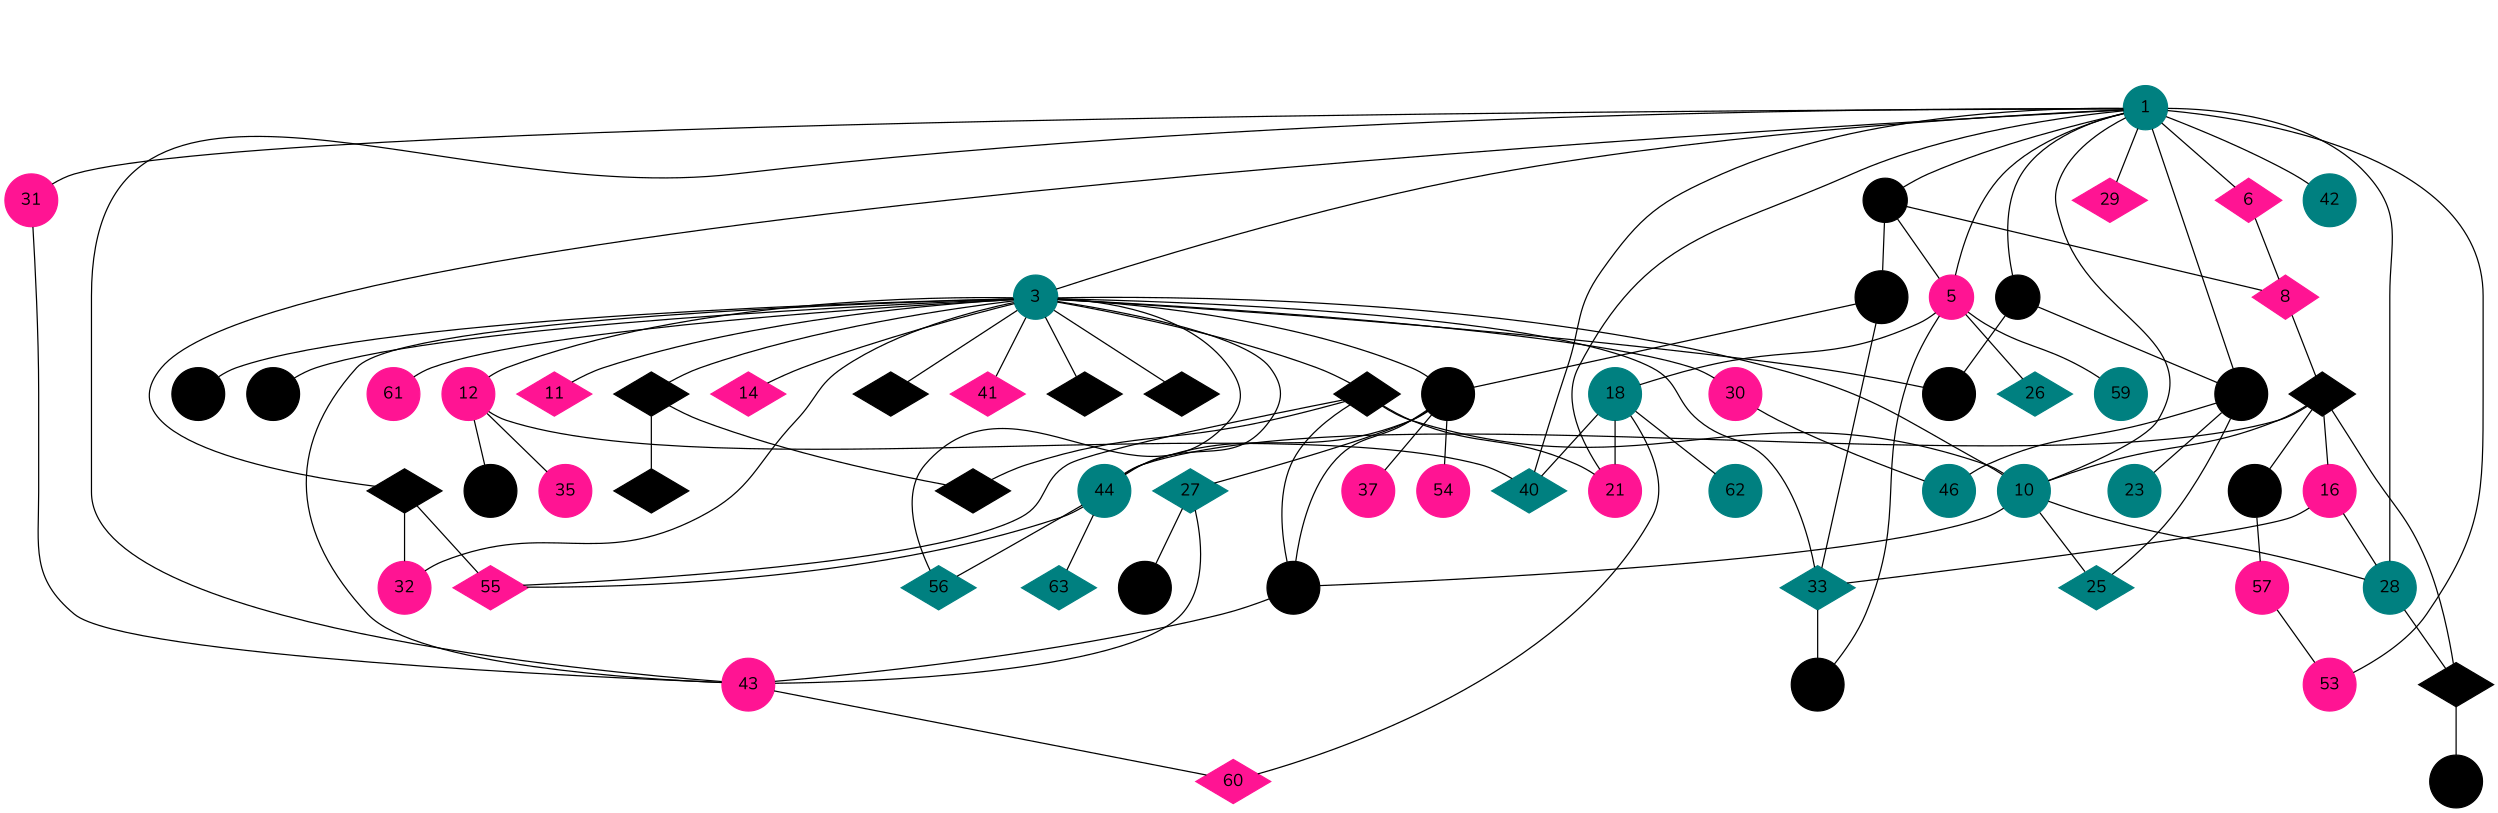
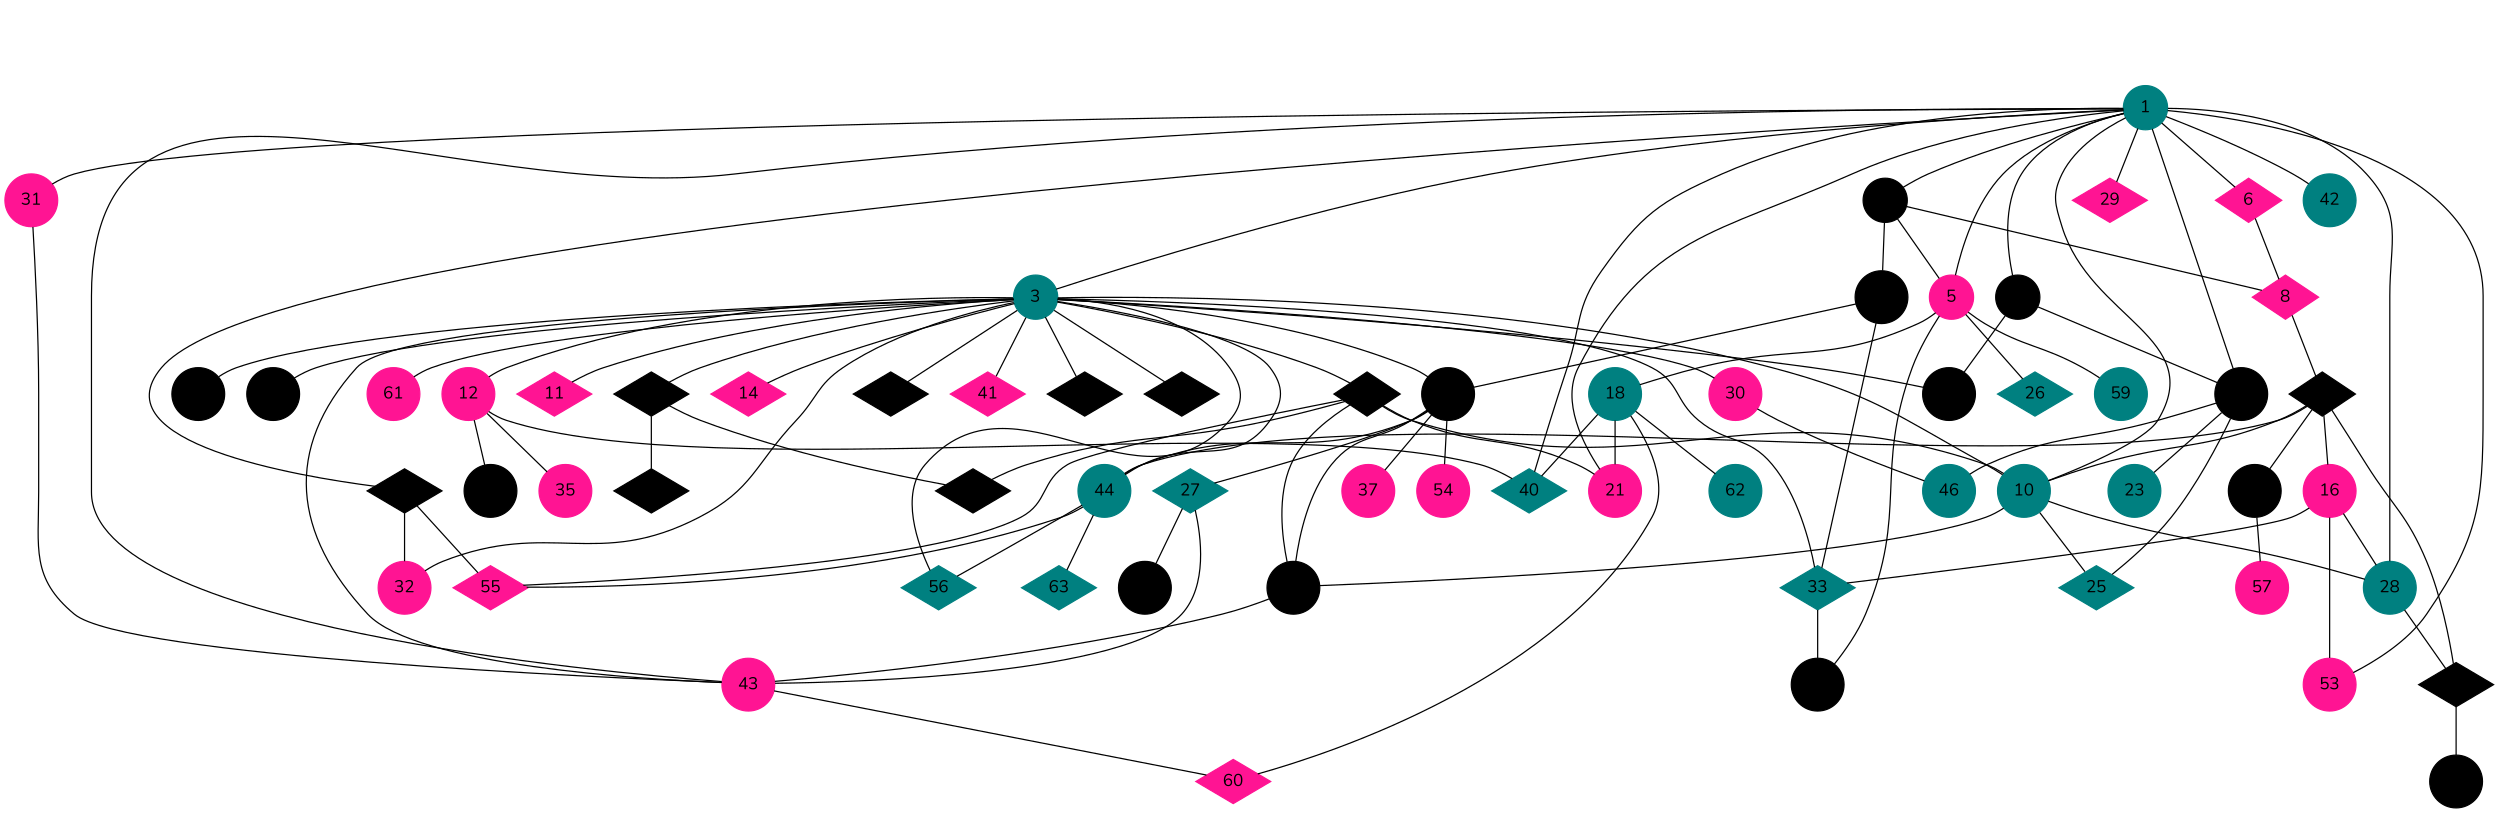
  graph {
    fontname=Nunito
    node [color=black fontname=Nunito shape=circle style=filled]
    edge [fontname=Nunito weight=1.0]
    1 [color=teal]
    2
    3 [color=teal]
    4
    5 [color=deeppink]
    6 [color=deeppink shape=diamond]
    10 [color=teal]
    13
    19 [shape=diamond]
    21 [color=deeppink]
    28 [color=teal]
    29 [color=deeppink shape=diamond]
    31 [color=deeppink]
    40 [color=teal shape=diamond]
    42 [color=teal]
    43 [color=deeppink]
    53 [color=deeppink]
    64
    7 [shape=diamond]
    11 [color=deeppink shape=diamond]
    12 [color=deeppink]
    14 [color=deeppink shape=diamond]
    15 [shape=diamond]
    17 [shape=diamond]
    24
    30 [color=deeppink]
    32 [color=deeppink]
    33 [color=teal shape=diamond]
    41 [color=deeppink shape=diamond]
    44 [color=teal]
    45 [shape=diamond]
    47 [shape=diamond]
    50
    51
    56 [color=teal shape=diamond]
    61 [color=deeppink]
    8 [color=deeppink shape=diamond]
    20
    18 [color=teal]
    26 [color=teal shape=diamond]
    58
    59 [color=teal]
    34
    25 [color=teal shape=diamond]
    23 [color=teal]
    46 [color=teal]
    55 [color=deeppink shape=diamond]
    39 [shape=diamond]
    60 [color=deeppink shape=diamond]
    38 [shape=diamond]
    35 [color=deeppink]
    52
    36 [shape=diamond]
    27 [color=teal shape=diamond]
    37 [color=deeppink]
    54 [color=deeppink]
    63 [color=teal shape=diamond]
    9 [shape=diamond]
    62 [color=teal]
    16 [color=deeppink]
    22
    57 [color=deeppink]
    49
    48
    1 -- 2
    1 -- 3
    1 -- 4
    1 -- 5
    1 -- 6
    1 -- 10
    1 -- 13
    1 -- 19
    1 -- 21
    1 -- 28 [weight=7.0]
    1 -- 29
    1 -- 31
    1 -- 40
    1 -- 42
    1 -- 43
    1 -- 53
    2 -- 13
    2 -- 64
    3 -- 10
    3 -- 43
    3 -- 64
    3 -- 7
    3 -- 11
    3 -- 12
    3 -- 14
    3 -- 15
    3 -- 17
    3 -- 24
    3 -- 30
    3 -- 32
    3 -- 33
    3 -- 41
    3 -- 44
    3 -- 45
    3 -- 47
    3 -- 50
    3 -- 51
    3 -- 56
    3 -- 61
    4 -- 5
    4 -- 8
    4 -- 20 [weight=3.0]
    5 -- 18
    5 -- 26 [weight=3.0]
    5 -- 58
    5 -- 59
    6 -- 8
    10 -- 28
    10 -- 34
    10 -- 25 [weight=2.0]
    13 -- 25 [weight=2.0]
    13 -- 23
    13 -- 46
    19 -- 32
    19 -- 55 [weight=3.0]
    28 -- 39
    31 -- 43
    43 -- 60
    7 -- 10 [weight=8.0]
    7 -- 21
    7 -- 34
    7 -- 55
    7 -- 38
    12 -- 40
    12 -- 35
    12 -- 52
    15 -- 38
    15 -- 36
    24 -- 44
    24 -- 34
    24 -- 27
    24 -- 37
    24 -- 54
    30 -- 46
    33 -- 58 [weight=2.0]
    44 -- 56
    44 -- 55
    44 -- 63
    8 -- 9 [weight=2.0]
    20 -- 24
    20 -- 33
    18 -- 21 [weight=3.0]
    18 -- 40 [weight=2.0]
    18 -- 60
    18 -- 62
    34 -- 43
    39 -- 49
    27 -- 43
    27 -- 48
    9 -- 10
    9 -- 44
    9 -- 39
    9 -- 16
    9 -- 22
    16 -- 28
-   57 -- 53
+   16 -- 53
    16 -- 33
    22 -- 57
  }
